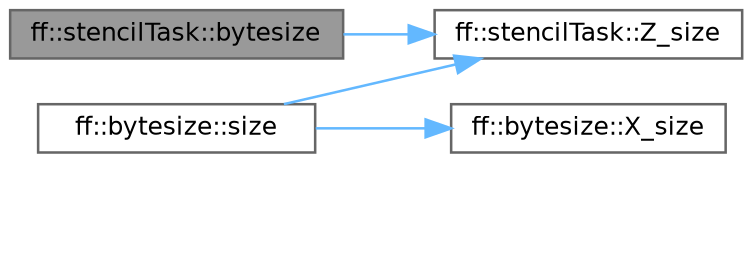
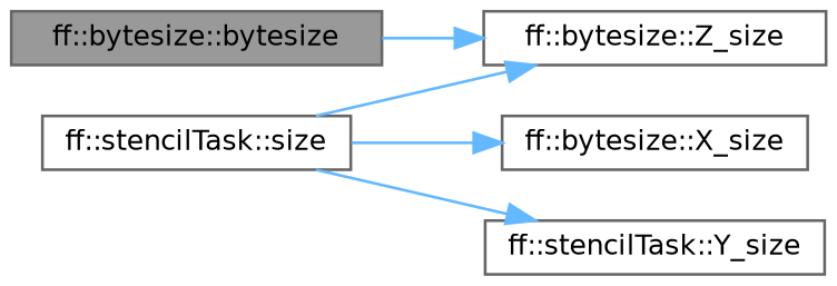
  digraph {
    rankdir=LR
    node [color=grey40 fillcolor=white fontname=Helvetica fontsize=10 shape=box style=filled]
    edge [color=steelblue1 fontname=Helvetica fontsize=10 labelfontname=Helvetica labelfontsize=10 style=solid]
-   n1 [color=gray40 fillcolor=grey60 fontcolor=black height=0.2 label="ff::stencilTask::bytesize" width=0.4]
-   n2 [height=0.2 label="ff::stencilTask::Z_size" width=0.4]
-   n3 [height=0.2 label="ff::bytesize::size" width=0.4]
+   n1 [color=gray40 fillcolor=grey60 fontcolor=black height=0.2 label="ff::bytesize::bytesize" width=0.4]
+   n2 [height=0.2 label="ff::bytesize::Z_size" width=0.4]
+   n3 [height=0.2 label="ff::stencilTask::size" width=0.4]
    n4 [height=0.2 label="ff::bytesize::X_size" width=0.4]
+   n5 [height=0.2 label="ff::stencilTask::Y_size" width=0.4]
    n1 -> n2
    n3 -> n2
    n3 -> n4
+   n3 -> n5
  }
